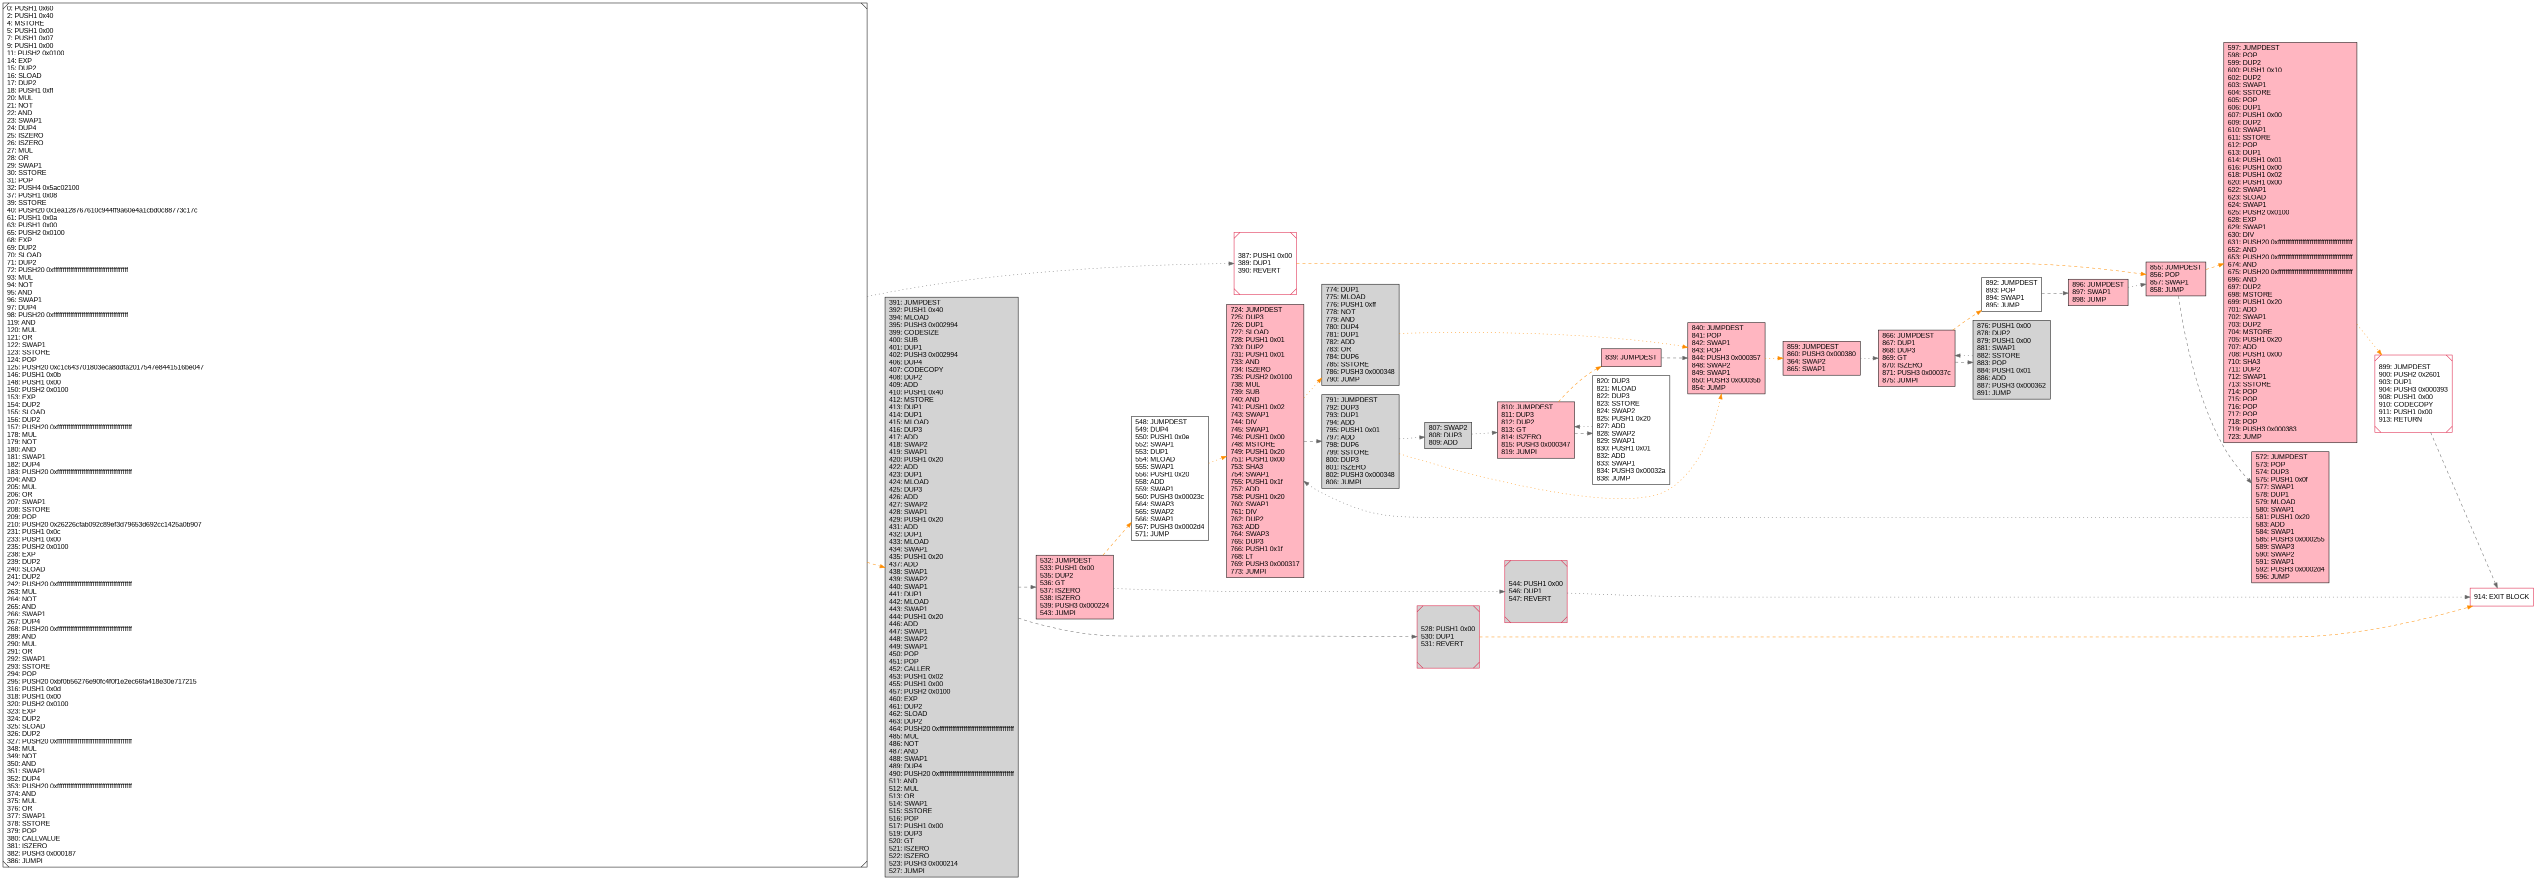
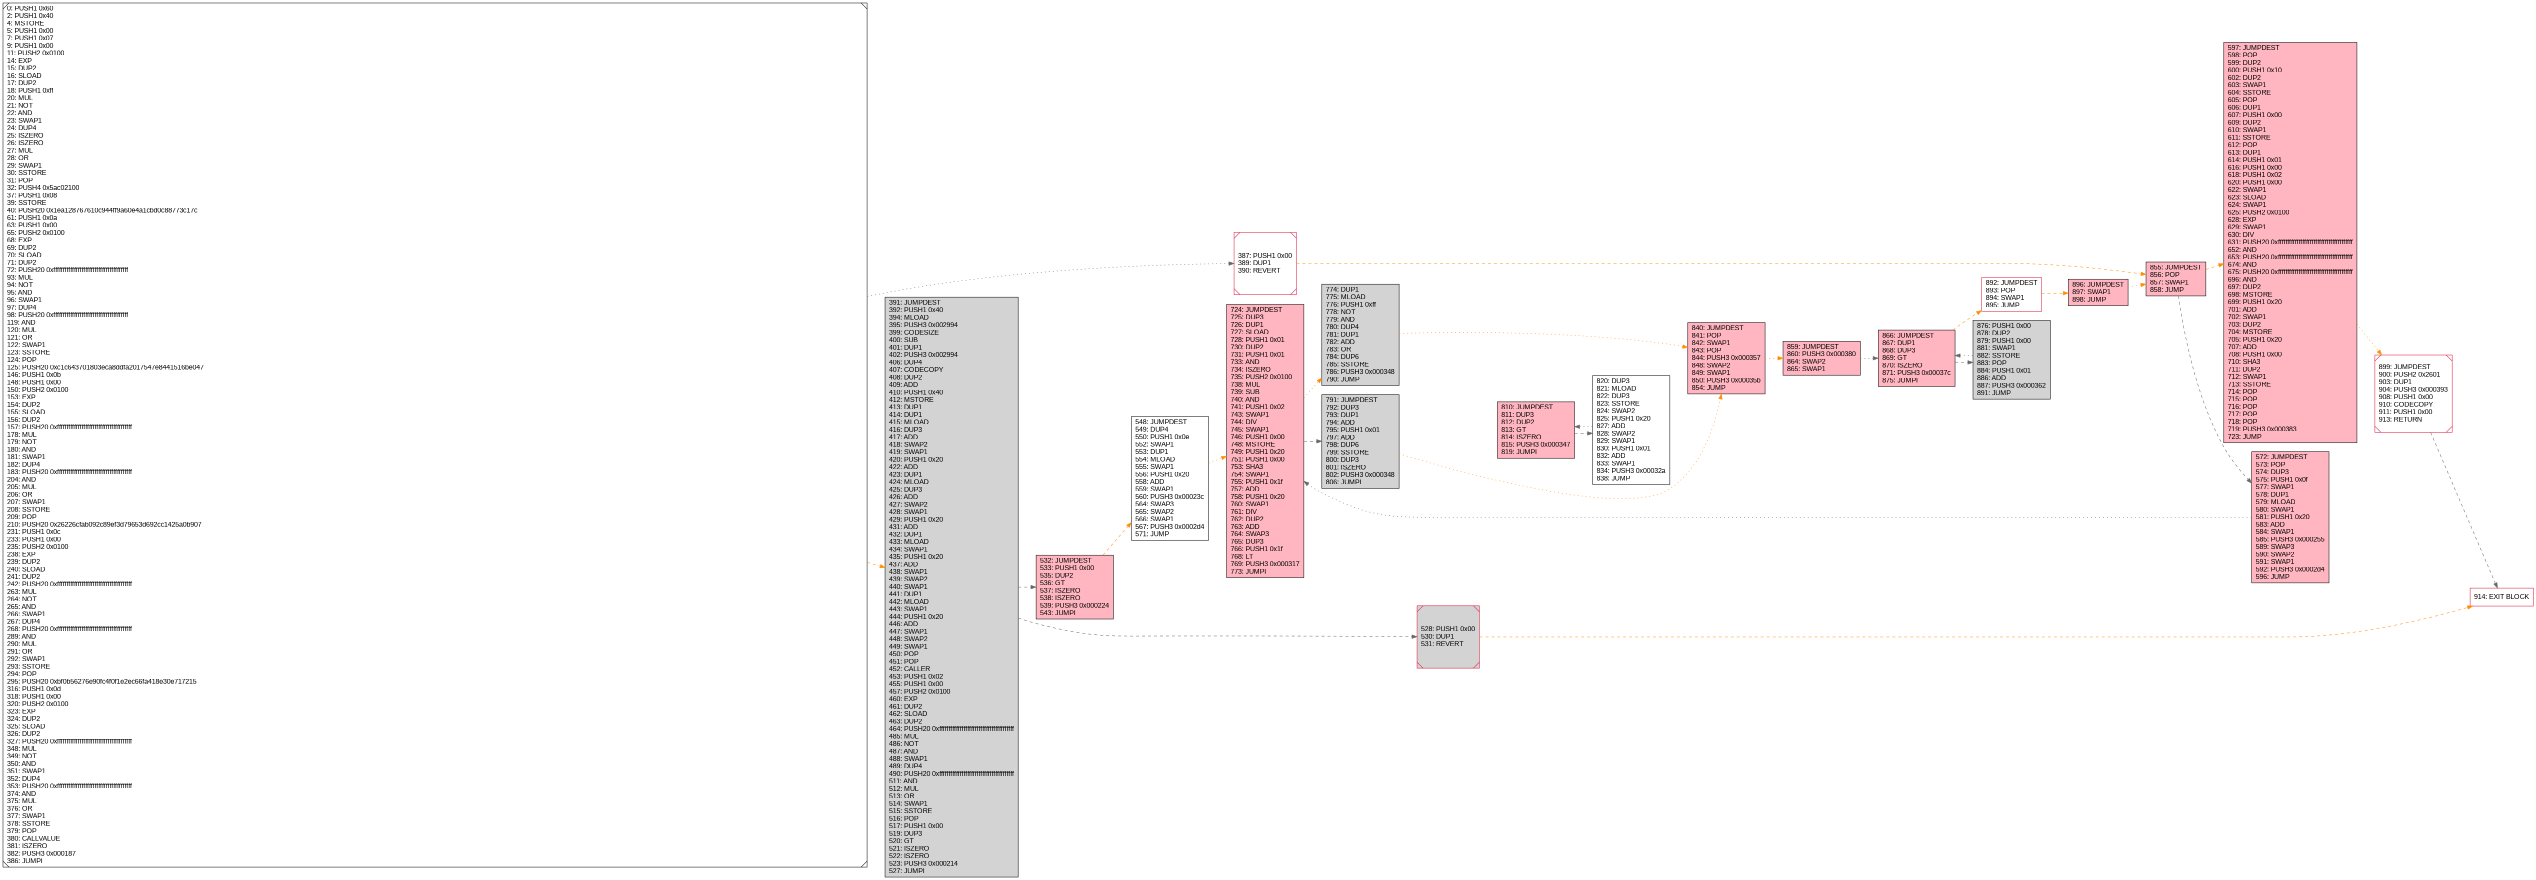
  digraph {
    rankdir=LR
    node [color=black fillcolor=lightpink fontcolor=black fontname=arial shape=box style=filled]
    edge [color=gray40 style=dashed]
    n1 [fillcolor=white label="0: PUSH1 0x60\l2: PUSH1 0x40\l4: MSTORE\l5: PUSH1 0x00\l7: PUSH1 0x07\l9: PUSH1 0x00\l11: PUSH2 0x0100\l14: EXP\l15: DUP2\l16: SLOAD\l17: DUP2\l18: PUSH1 0xff\l20: MUL\l21: NOT\l22: AND\l23: SWAP1\l24: DUP4\l25: ISZERO\l26: ISZERO\l27: MUL\l28: OR\l29: SWAP1\l30: SSTORE\l31: POP\l32: PUSH4 0x5ac02100\l37: PUSH1 0x08\l39: SSTORE\l40: PUSH20 0x1ea128767610c944ff9a60e4a1cbd0c88773c17c\l61: PUSH1 0x0a\l63: PUSH1 0x00\l65: PUSH2 0x0100\l68: EXP\l69: DUP2\l70: SLOAD\l71: DUP2\l72: PUSH20 0xffffffffffffffffffffffffffffffffffffffff\l93: MUL\l94: NOT\l95: AND\l96: SWAP1\l97: DUP4\l98: PUSH20 0xffffffffffffffffffffffffffffffffffffffff\l119: AND\l120: MUL\l121: OR\l122: SWAP1\l123: SSTORE\l124: POP\l125: PUSH20 0xc1c643701803eca8ddfa2017547e8441516be047\l146: PUSH1 0x0b\l148: PUSH1 0x00\l150: PUSH2 0x0100\l153: EXP\l154: DUP2\l155: SLOAD\l156: DUP2\l157: PUSH20 0xffffffffffffffffffffffffffffffffffffffff\l178: MUL\l179: NOT\l180: AND\l181: SWAP1\l182: DUP4\l183: PUSH20 0xffffffffffffffffffffffffffffffffffffffff\l204: AND\l205: MUL\l206: OR\l207: SWAP1\l208: SSTORE\l209: POP\l210: PUSH20 0x26226cfab092c89ef3d79653d692cc1425a0b907\l231: PUSH1 0x0c\l233: PUSH1 0x00\l235: PUSH2 0x0100\l238: EXP\l239: DUP2\l240: SLOAD\l241: DUP2\l242: PUSH20 0xffffffffffffffffffffffffffffffffffffffff\l263: MUL\l264: NOT\l265: AND\l266: SWAP1\l267: DUP4\l268: PUSH20 0xffffffffffffffffffffffffffffffffffffffff\l289: AND\l290: MUL\l291: OR\l292: SWAP1\l293: SSTORE\l294: POP\l295: PUSH20 0xbf0b56276e90fc4f0f1e2ec66fa418e30e717215\l316: PUSH1 0x0d\l318: PUSH1 0x00\l320: PUSH2 0x0100\l323: EXP\l324: DUP2\l325: SLOAD\l326: DUP2\l327: PUSH20 0xffffffffffffffffffffffffffffffffffffffff\l348: MUL\l349: NOT\l350: AND\l351: SWAP1\l352: DUP4\l353: PUSH20 0xffffffffffffffffffffffffffffffffffffffff\l374: AND\l375: MUL\l376: OR\l377: SWAP1\l378: SSTORE\l379: POP\l380: CALLVALUE\l381: ISZERO\l382: PUSH3 0x000187\l386: JUMPI\l" shape=Msquare]
    n2 [fillcolor=lightgrey label="391: JUMPDEST\l392: PUSH1 0x40\l394: MLOAD\l395: PUSH3 0x002994\l399: CODESIZE\l400: SUB\l401: DUP1\l402: PUSH3 0x002994\l406: DUP4\l407: CODECOPY\l408: DUP2\l409: ADD\l410: PUSH1 0x40\l412: MSTORE\l413: DUP1\l414: DUP1\l415: MLOAD\l416: DUP3\l417: ADD\l418: SWAP2\l419: SWAP1\l420: PUSH1 0x20\l422: ADD\l423: DUP1\l424: MLOAD\l425: DUP3\l426: ADD\l427: SWAP2\l428: SWAP1\l429: PUSH1 0x20\l431: ADD\l432: DUP1\l433: MLOAD\l434: SWAP1\l435: PUSH1 0x20\l437: ADD\l438: SWAP1\l439: SWAP2\l440: SWAP1\l441: DUP1\l442: MLOAD\l443: SWAP1\l444: PUSH1 0x20\l446: ADD\l447: SWAP1\l448: SWAP2\l449: SWAP1\l450: POP\l451: POP\l452: CALLER\l453: PUSH1 0x02\l455: PUSH1 0x00\l457: PUSH2 0x0100\l460: EXP\l461: DUP2\l462: SLOAD\l463: DUP2\l464: PUSH20 0xffffffffffffffffffffffffffffffffffffffff\l485: MUL\l486: NOT\l487: AND\l488: SWAP1\l489: DUP4\l490: PUSH20 0xffffffffffffffffffffffffffffffffffffffff\l511: AND\l512: MUL\l513: OR\l514: SWAP1\l515: SSTORE\l516: POP\l517: PUSH1 0x00\l519: DUP3\l520: GT\l521: ISZERO\l522: ISZERO\l523: PUSH3 0x000214\l527: JUMPI\l"]
    n3 [color=crimson fillcolor=white label="387: PUSH1 0x00\l389: DUP1\l390: REVERT\l" shape=Msquare]
    n4 [label="532: JUMPDEST\l533: PUSH1 0x00\l535: DUP2\l536: GT\l537: ISZERO\l538: ISZERO\l539: PUSH3 0x000224\l543: JUMPI\l"]
    n5 [color=crimson fillcolor=lightgrey label="528: PUSH1 0x00\l530: DUP1\l531: REVERT\l" shape=Msquare]
    n6 [label="855: JUMPDEST\l856: POP\l857: SWAP1\l858: JUMP\l"]
-   n7 [color=crimson fillcolor=lightgrey label="544: PUSH1 0x00\l546: DUP1\l547: REVERT\l" shape=Msquare]
    n8 [color=crimson fillcolor=white label="914: EXIT BLOCK\l"]
    n9 [fillcolor=lightgrey label="791: JUMPDEST\l792: DUP3\l793: DUP1\l794: ADD\l795: PUSH1 0x01\l797: ADD\l798: DUP6\l799: SSTORE\l800: DUP3\l801: ISZERO\l802: PUSH3 0x000348\l806: JUMPI\l"]
    n10 [label="840: JUMPDEST\l841: POP\l842: SWAP1\l843: POP\l844: PUSH3 0x000357\l848: SWAP2\l849: SWAP1\l850: PUSH3 0x00035b\l854: JUMP\l"]
-   n11 [fillcolor=lightgrey label="807: SWAP2\l808: DUP3\l809: ADD\l"]
-   n12 [label="859: JUMPDEST\l860: PUSH3 0x000380\l364: SWAP2\l865: SWAP1\l"]
+   n12 [label="859: JUMPDEST\l860: PUSH3 0x000380\l864: SWAP2\l865: SWAP1\l"]
    n13 [label="810: JUMPDEST\l811: DUP3\l812: DUP2\l813: GT\l814: ISZERO\l815: PUSH3 0x000347\l819: JUMPI\l"]
    n14 [label="597: JUMPDEST\l598: POP\l599: DUP2\l600: PUSH1 0x10\l602: DUP2\l603: SWAP1\l604: SSTORE\l605: POP\l606: DUP1\l607: PUSH1 0x00\l609: DUP2\l610: SWAP1\l611: SSTORE\l612: POP\l613: DUP1\l614: PUSH1 0x01\l616: PUSH1 0x00\l618: PUSH1 0x02\l620: PUSH1 0x00\l622: SWAP1\l623: SLOAD\l624: SWAP1\l625: PUSH2 0x0100\l628: EXP\l629: SWAP1\l630: DIV\l631: PUSH20 0xffffffffffffffffffffffffffffffffffffffff\l652: AND\l653: PUSH20 0xffffffffffffffffffffffffffffffffffffffff\l674: AND\l675: PUSH20 0xffffffffffffffffffffffffffffffffffffffff\l696: AND\l697: DUP2\l698: MSTORE\l699: PUSH1 0x20\l701: ADD\l702: SWAP1\l703: DUP2\l704: MSTORE\l705: PUSH1 0x20\l707: ADD\l708: PUSH1 0x00\l710: SHA3\l711: DUP2\l712: SWAP1\l713: SSTORE\l714: POP\l715: POP\l716: POP\l717: POP\l718: POP\l719: PUSH3 0x000383\l723: JUMP\l"]
    n15 [label="572: JUMPDEST\l573: POP\l574: DUP3\l575: PUSH1 0x0f\l577: SWAP1\l578: DUP1\l579: MLOAD\l580: SWAP1\l581: PUSH1 0x20\l583: ADD\l584: SWAP1\l585: PUSH3 0x000255\l589: SWAP3\l590: SWAP2\l591: SWAP1\l592: PUSH3 0x0002d4\l596: JUMP\l"]
    n16 [color=crimson fillcolor=white label="899: JUMPDEST\l900: PUSH2 0x2601\l903: DUP1\l904: PUSH3 0x000393\l908: PUSH1 0x00\l910: CODECOPY\l911: PUSH1 0x00\l913: RETURN\l" shape=Msquare]
    n17 [label="724: JUMPDEST\l725: DUP3\l726: DUP1\l727: SLOAD\l728: PUSH1 0x01\l730: DUP2\l731: PUSH1 0x01\l733: AND\l734: ISZERO\l735: PUSH2 0x0100\l738: MUL\l739: SUB\l740: AND\l741: PUSH1 0x02\l743: SWAP1\l744: DIV\l745: SWAP1\l746: PUSH1 0x00\l748: MSTORE\l749: PUSH1 0x20\l751: PUSH1 0x00\l753: SHA3\l754: SWAP1\l755: PUSH1 0x1f\l757: ADD\l758: PUSH1 0x20\l760: SWAP1\l761: DIV\l762: DUP2\l763: ADD\l764: SWAP3\l765: DUP3\l766: PUSH1 0x1f\l768: LT\l769: PUSH3 0x000317\l773: JUMPI\l"]
-   n18 [label="839: JUMPDEST\l"]
    n19 [fillcolor=white label="820: DUP3\l821: MLOAD\l822: DUP3\l823: SSTORE\l824: SWAP2\l825: PUSH1 0x20\l827: ADD\l828: SWAP2\l829: SWAP1\l830: PUSH1 0x01\l832: ADD\l833: SWAP1\l834: PUSH3 0x00032a\l838: JUMP\l"]
    n20 [fillcolor=white label="548: JUMPDEST\l549: DUP4\l550: PUSH1 0x0e\l552: SWAP1\l553: DUP1\l554: MLOAD\l555: SWAP1\l556: PUSH1 0x20\l558: ADD\l559: SWAP1\l560: PUSH3 0x00023c\l564: SWAP3\l565: SWAP2\l566: SWAP1\l567: PUSH3 0x0002d4\l571: JUMP\l"]
    n21 [fillcolor=lightgrey label="876: PUSH1 0x00\l878: DUP2\l879: PUSH1 0x00\l881: SWAP1\l882: SSTORE\l883: POP\l884: PUSH1 0x01\l886: ADD\l887: PUSH3 0x000362\l891: JUMP\l"]
    n22 [label="866: JUMPDEST\l867: DUP1\l868: DUP3\l869: GT\l870: ISZERO\l871: PUSH3 0x00037c\l875: JUMPI\l"]
-   n23 [fillcolor=white label="892: JUMPDEST\l893: POP\l894: SWAP1\l895: JUMP\l"]
+   n23 [color=crimson fillcolor=white label="892: JUMPDEST\l893: POP\l894: SWAP1\l895: JUMP\l"]
    n24 [label="896: JUMPDEST\l897: SWAP1\l898: JUMP\l"]
    n25 [fillcolor=lightgrey label="774: DUP1\l775: MLOAD\l776: PUSH1 0xff\l778: NOT\l779: AND\l780: DUP4\l781: DUP1\l782: ADD\l783: OR\l784: DUP6\l785: SSTORE\l786: PUSH3 0x000348\l790: JUMP\l"]
    n1 -> n2 [color=darkorange]
    n1 -> n3 [style=dotted]
    n2 -> n4
    n2 -> n5
    n3 -> n6 [color=darkorange]
-   n4 -> n7 [style=dotted]
    n4 -> n20 [color=darkorange]
    n5 -> n8 [color=darkorange]
    n6 -> n14 [color=darkorange]
    n6 -> n15
-   n7 -> n8 [style=dotted]
    n9 -> n10 [color=darkorange style=dotted]
-   n9 -> n11 [style=dotted]
    n10 -> n12 [color=darkorange style=dotted]
-   n11 -> n13 [style=dotted]
    n12 -> n22 [style=dotted]
-   n13 -> n18 [color=darkorange]
    n13 -> n19
    n14 -> n16 [color=darkorange style=dotted]
    n15 -> n17 [style=dotted]
    n16 -> n8
    n17 -> n9
    n17 -> n25 [color=darkorange style=dotted]
-   n18 -> n10
    n19 -> n13 [style=dotted]
    n20 -> n17 [color=darkorange style=dotted]
    n21 -> n22 [style=dotted]
    n22 -> n21
    n22 -> n23 [color=darkorange]
-   n23 -> n24
-   n24 -> n6 [style=dotted]
+   n23 -> n24 [color=darkorange]
+   n24 -> n6 [color=darkorange style=dotted]
    n25 -> n10 [color=darkorange style=dotted]
  }
